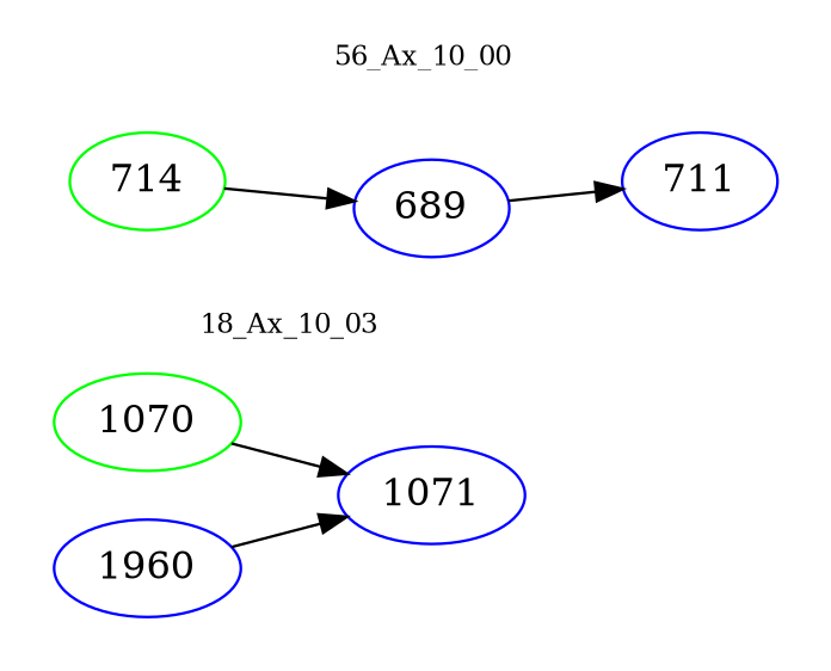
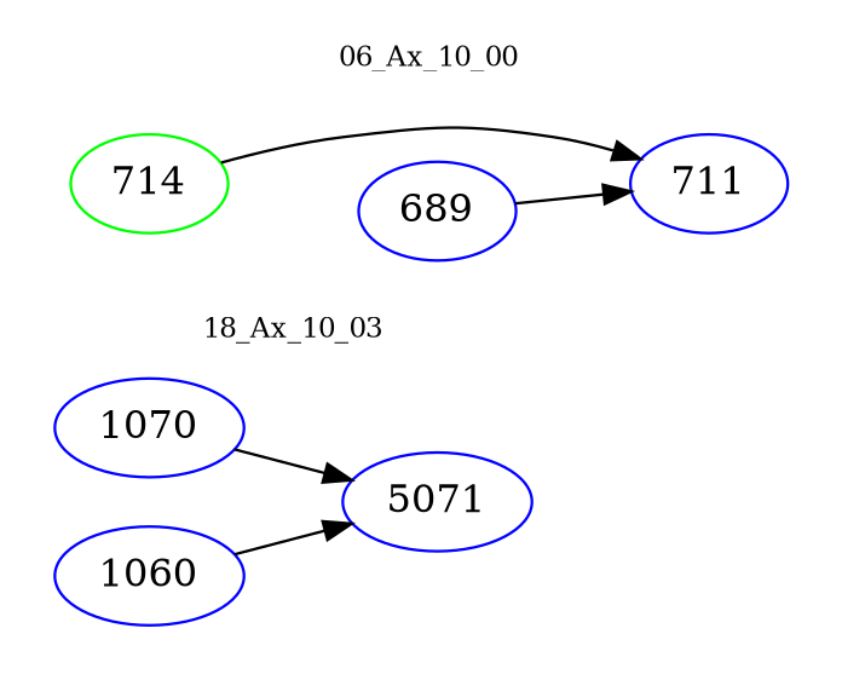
  digraph {
    rankdir=LR
    node [color=blue]
    edge [color=black]
-   n1 [color=green label=1070]
-   n2 [label=1960]
-   n3 [label=1071]
+   n1 [label=1070]
+   n2 [label=1060]
+   n3 [label=5071]
    n4 [color=green label=714]
    n5 [label=689]
    n6 [label=711]
    subgraph cluster_1 {
      color=white
      fontsize=10
      label="18_Ax_10_03"
      n1
      n2
      n3
    }
    subgraph cluster_2 {
      color=white
      fontsize=10
-     label="56_Ax_10_00"
+     label="06_Ax_10_00"
      n4
      n5
      n6
    }
    n1 -> n3
    n2 -> n3
-   n4 -> n5
+   n4 -> n6
    n5 -> n6
  }
